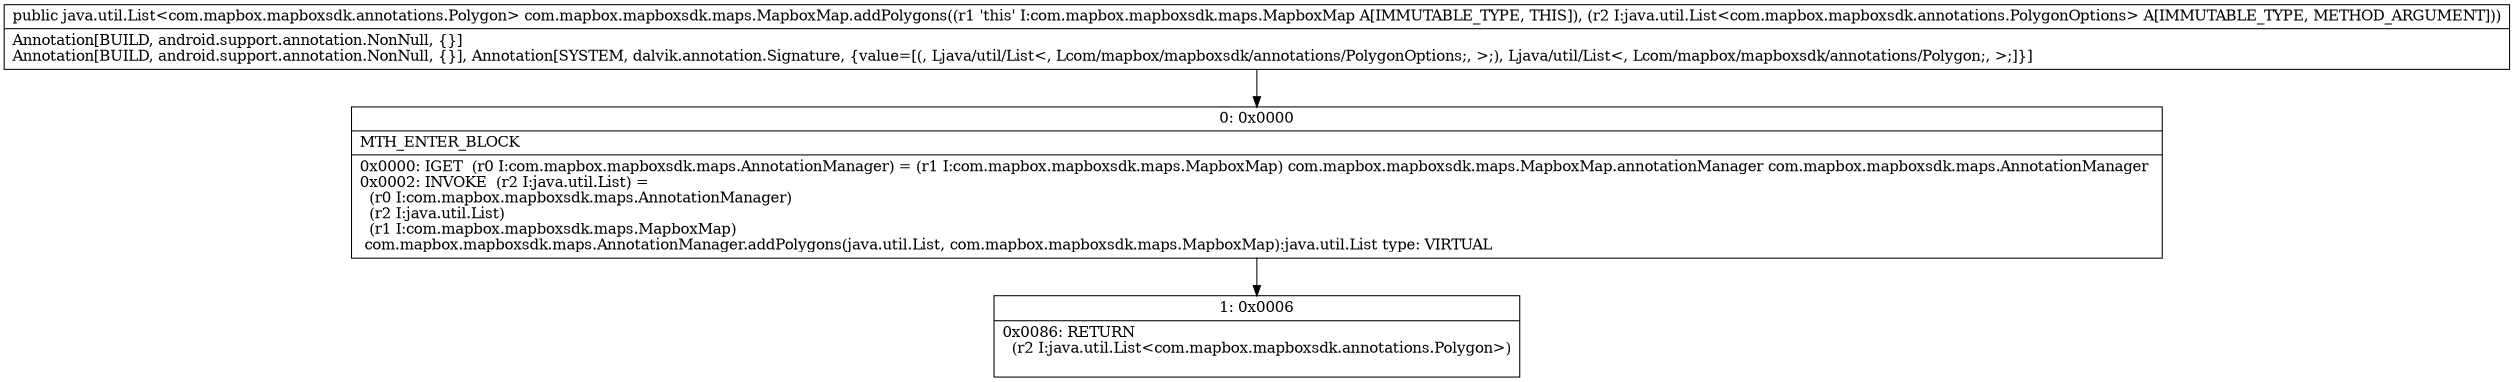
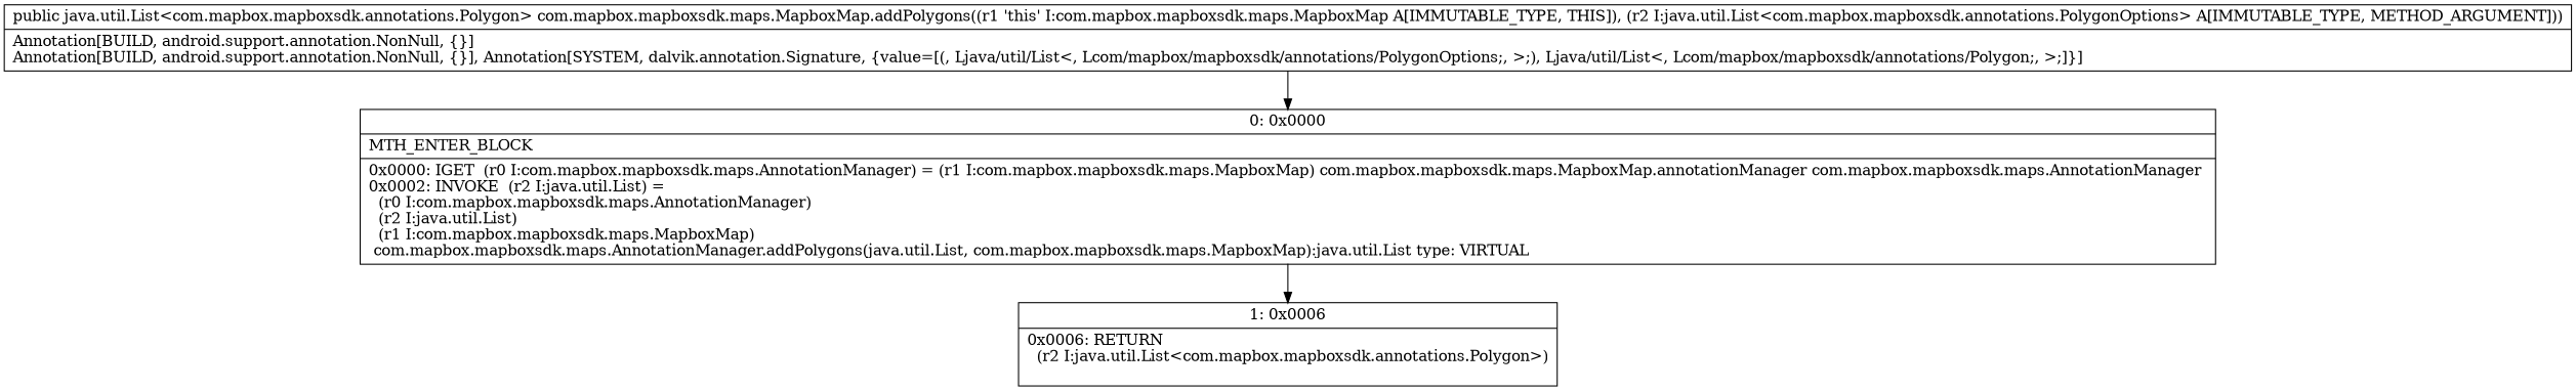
  digraph {
    node [shape=record]
    n1 [label="{0\:\ 0x0000|MTH_ENTER_BLOCK\l|0x0000: IGET  (r0 I:com.mapbox.mapboxsdk.maps.AnnotationManager) = (r1 I:com.mapbox.mapboxsdk.maps.MapboxMap) com.mapbox.mapboxsdk.maps.MapboxMap.annotationManager com.mapbox.mapboxsdk.maps.AnnotationManager \l0x0002: INVOKE  (r2 I:java.util.List) = \l  (r0 I:com.mapbox.mapboxsdk.maps.AnnotationManager)\l  (r2 I:java.util.List)\l  (r1 I:com.mapbox.mapboxsdk.maps.MapboxMap)\l com.mapbox.mapboxsdk.maps.AnnotationManager.addPolygons(java.util.List, com.mapbox.mapboxsdk.maps.MapboxMap):java.util.List type: VIRTUAL \l}"]
-   n2 [label="{1\:\ 0x0006|0x0086: RETURN  \l  (r2 I:java.util.List\<com.mapbox.mapboxsdk.annotations.Polygon\>)\l \l}"]
+   n2 [label="{1\:\ 0x0006|0x0006: RETURN  \l  (r2 I:java.util.List\<com.mapbox.mapboxsdk.annotations.Polygon\>)\l \l}"]
    n3 [label="{public java.util.List\<com.mapbox.mapboxsdk.annotations.Polygon\> com.mapbox.mapboxsdk.maps.MapboxMap.addPolygons((r1 'this' I:com.mapbox.mapboxsdk.maps.MapboxMap A[IMMUTABLE_TYPE, THIS]), (r2 I:java.util.List\<com.mapbox.mapboxsdk.annotations.PolygonOptions\> A[IMMUTABLE_TYPE, METHOD_ARGUMENT]))  | Annotation[BUILD, android.support.annotation.NonNull, \{\}]\lAnnotation[BUILD, android.support.annotation.NonNull, \{\}], Annotation[SYSTEM, dalvik.annotation.Signature, \{value=[(, Ljava\/util\/List\<, Lcom\/mapbox\/mapboxsdk\/annotations\/PolygonOptions;, \>;), Ljava\/util\/List\<, Lcom\/mapbox\/mapboxsdk\/annotations\/Polygon;, \>;]\}]\l}"]
    n1 -> n2
    n3 -> n1
  }
